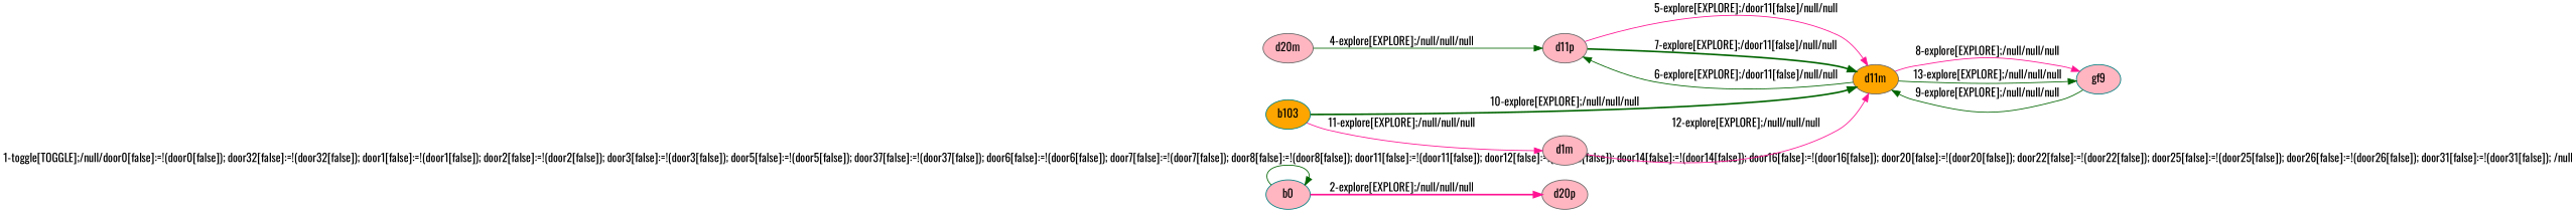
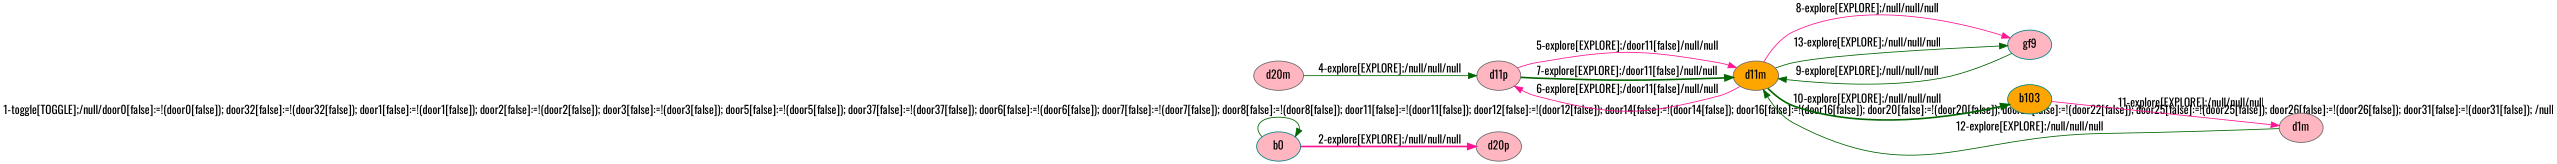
  digraph {
    fontname=Oswald
    rankdir=LR
    node [color=gray40 fillcolor=lightpink fontname=Oswald style=filled]
    edge [color=darkgreen fontname=Oswald style=solid]
    b0 [color=teal]
    d20p
    d20m
    d11p
    d11m [fillcolor=orange]
    gf9 [color=teal]
    b103 [color=teal fillcolor=orange]
    d1m
    b0 -> b0 [label="1-toggle[TOGGLE];/null/door0[false]:=!(door0[false]); door32[false]:=!(door32[false]); door1[false]:=!(door1[false]); door2[false]:=!(door2[false]); door3[false]:=!(door3[false]); door5[false]:=!(door5[false]); door37[false]:=!(door37[false]); door6[false]:=!(door6[false]); door7[false]:=!(door7[false]); door8[false]:=!(door8[false]); door11[false]:=!(door11[false]); door12[false]:=!(door12[false]); door14[false]:=!(door14[false]); door16[false]:=!(door16[false]); door20[false]:=!(door20[false]); door22[false]:=!(door22[false]); door25[false]:=!(door25[false]); door26[false]:=!(door26[false]); door31[false]:=!(door31[false]); /null"]
    b0 -> d20p [color=deeppink label="2-explore[EXPLORE];/null/null/null" style=bold]
    d20m -> d11p [label="4-explore[EXPLORE];/null/null/null"]
    d11p -> d11m [color=deeppink label="5-explore[EXPLORE];/door11[false]/null/null"]
    d11p -> d11m [label="7-explore[EXPLORE];/door11[false]/null/null" style=bold]
-   d11m -> d11p [label="6-explore[EXPLORE];/door11[false]/null/null"]
+   d11m -> d11p [color=deeppink label="6-explore[EXPLORE];/door11[false]/null/null"]
    d11m -> gf9 [color=deeppink label="8-explore[EXPLORE];/null/null/null"]
    d11m -> gf9 [label="13-explore[EXPLORE];/null/null/null"]
-   b103 -> d11m [label="10-explore[EXPLORE];/null/null/null" style=bold]
+   d11m -> b103 [label="10-explore[EXPLORE];/null/null/null" style=bold]
    gf9 -> d11m [label="9-explore[EXPLORE];/null/null/null"]
    b103 -> d1m [color=deeppink label="11-explore[EXPLORE];/null/null/null"]
-   d1m -> d11m [color=deeppink label="12-explore[EXPLORE];/null/null/null"]
+   d1m -> d11m [label="12-explore[EXPLORE];/null/null/null"]
  }
